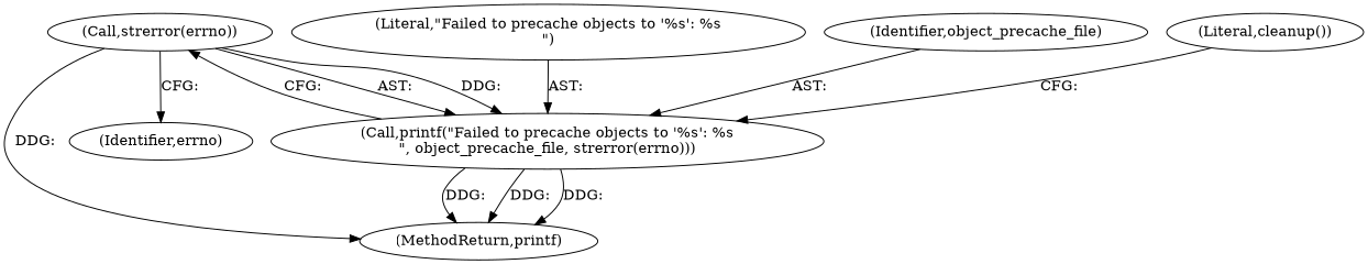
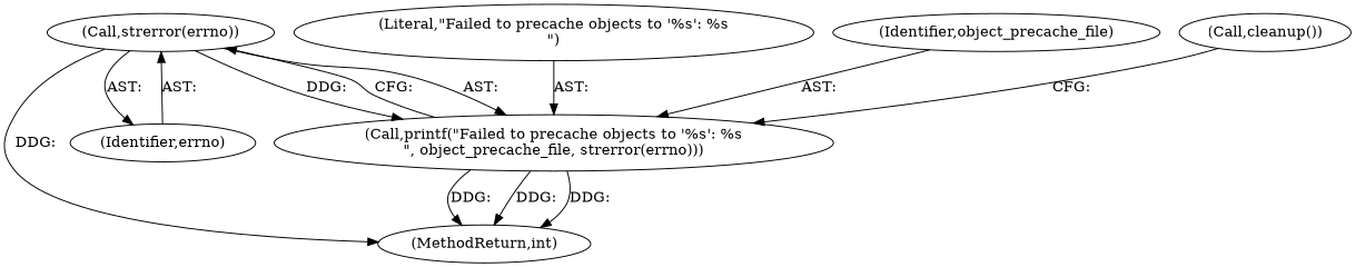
  digraph {
    n1 [label="(Call,strerror(errno))"]
    n2 [label="(Call,printf(\"Failed to precache objects to '%s': %s\n\", object_precache_file, strerror(errno)))"]
    n3 [label="(Identifier,errno)"]
-   n4 [label="(MethodReturn,printf)"]
+   n4 [label="(MethodReturn,int)"]
    n5 [label="(Literal,\"Failed to precache objects to '%s': %s\n\")"]
    n6 [label="(Identifier,object_precache_file)"]
-   n7 [label="(Literal,cleanup())"]
+   n7 [label="(Call,cleanup())"]
    n1 -> n2 [label="AST: "]
    n1 -> n2 [label="DDG: "]
-   n1 -> n3 [label="CFG: "]
+   n1 -> n3 [label="AST: "]
    n1 -> n4 [label="DDG: "]
    n2 -> n1 [label="CFG: "]
    n2 -> n4 [label="DDG: "]
    n2 -> n4 [label="DDG: "]
    n2 -> n4 [label="DDG: "]
+   n3 -> n1 [label="AST: "]
    n5 -> n2 [label="AST: "]
    n6 -> n2 [label="AST: "]
    n7 -> n2 [label="CFG: "]
  }
